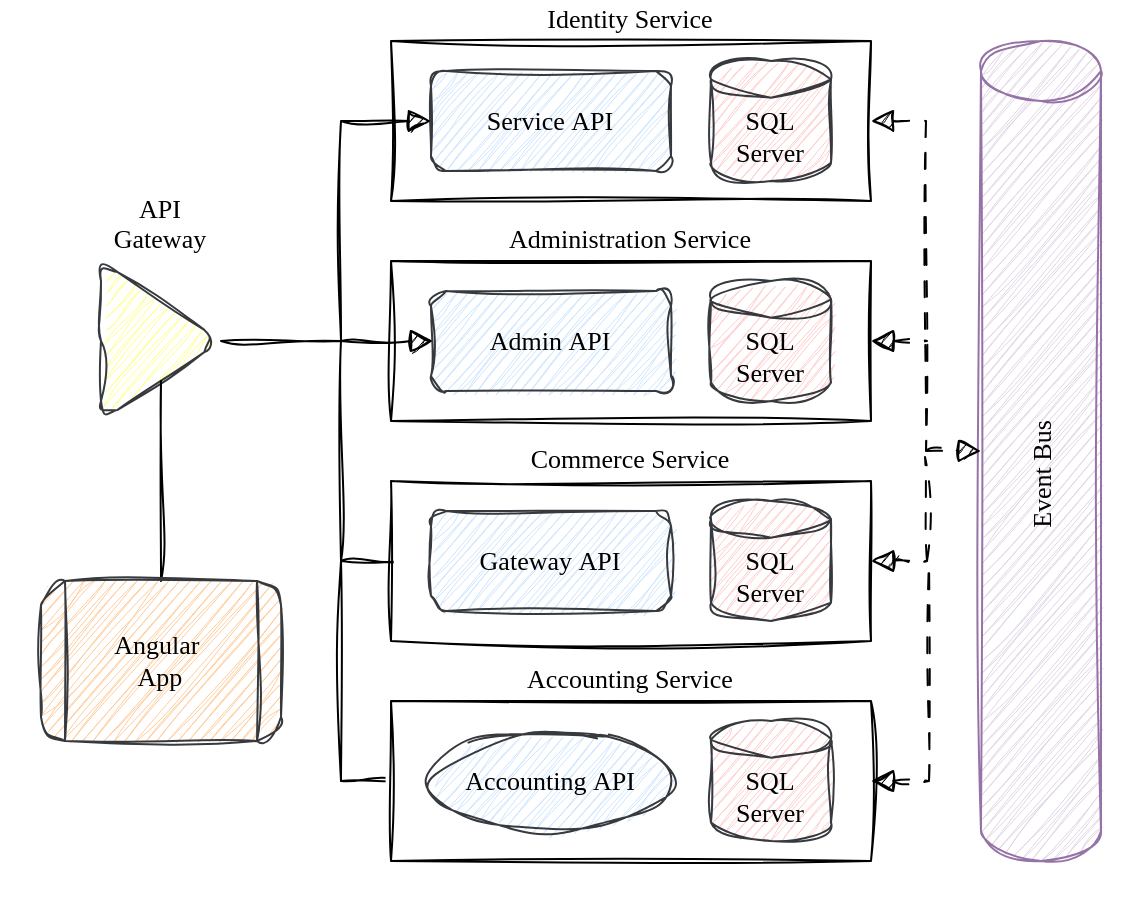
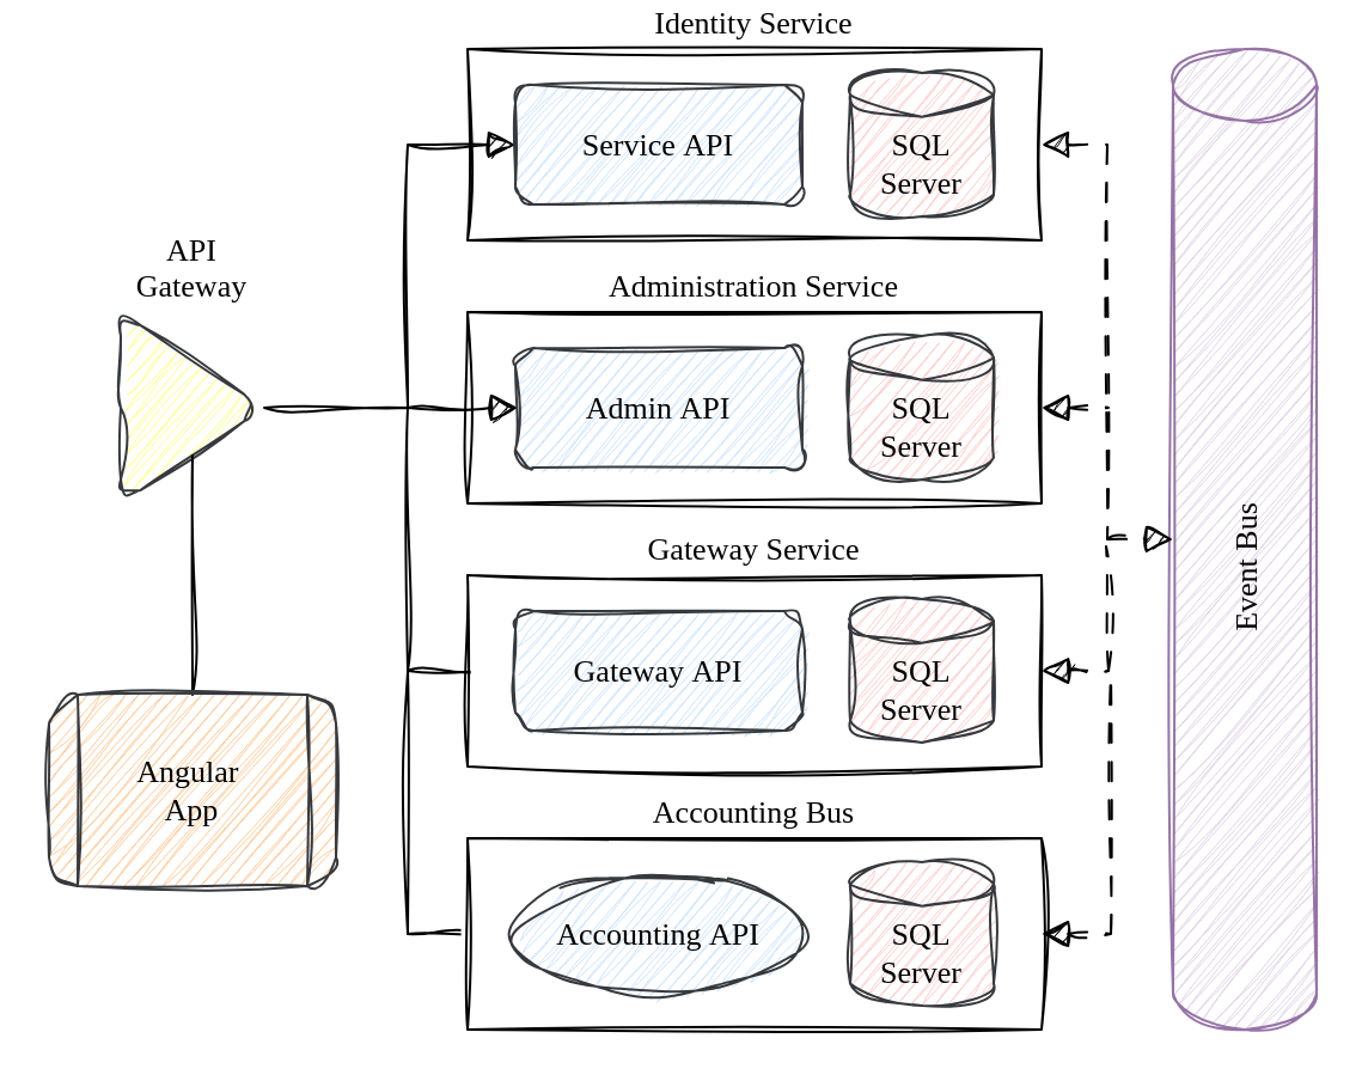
  <mxCell id="0" />
  <mxCell id="1" parent="0" />
  <mxCell id="2" value="" style="group" parent="1" vertex="1" connectable="0"><mxGeometry x="195" y="20" width="240" height="80" as="geometry" /></mxCell>
  <mxCell id="3" value="Identity Service" style="rounded=0;whiteSpace=wrap;html=1;shadow=0;glass=0;sketch=1;jiggle=2;curveFitting=1;align=center;verticalAlign=bottom;fontFamily=Comic Sans MS;fontSize=13;labelPosition=center;verticalLabelPosition=top;" parent="2" vertex="1"><mxGeometry width="240" height="80" as="geometry" /></mxCell>
  <mxCell id="4" value="Service&amp;nbsp;&lt;span style=&quot;background-color: transparent; color: light-dark(rgb(0, 0, 0), rgb(255, 255, 255));&quot;&gt;API&lt;/span&gt;" style="rounded=1;whiteSpace=wrap;html=1;sketch=1;curveFitting=1;jiggle=2;fontFamily=Comic Sans MS;glass=0;shadow=0;fillColor=#cce5ff;strokeColor=#36393d;fontSize=13;" parent="2" vertex="1"><mxGeometry x="20" y="15" width="120" height="50" as="geometry" /></mxCell>
  <mxCell id="5" value="SQL Server" style="shape=cylinder3;whiteSpace=wrap;html=1;boundedLbl=1;backgroundOutline=1;size=9.171;rounded=1;shadow=0;glass=0;sketch=1;jiggle=2;curveFitting=1;strokeColor=#36393d;align=center;verticalAlign=middle;fontFamily=Comic Sans MS;fontSize=13;fontColor=default;fillColor=#ffcccc;" parent="2" vertex="1"><mxGeometry x="160" y="10" width="60" height="60" as="geometry" /></mxCell>
  <mxCell id="6" style="edgeStyle=orthogonalEdgeStyle;shape=connector;rounded=0;sketch=1;jiggle=2;curveFitting=1;orthogonalLoop=1;jettySize=auto;html=1;strokeColor=default;align=center;verticalAlign=middle;fontFamily=Comic Sans MS;fontSize=13;fontColor=default;labelBackgroundColor=default;startSize=0;endArrow=block;endFill=1;endSize=9;" parent="1" source="8" target="22" edge="1"><mxGeometry relative="1" as="geometry"><Array as="points"><mxPoint x="170" y="170" /><mxPoint x="170" y="280" /></Array></mxGeometry></mxCell>
  <mxCell id="7" style="edgeStyle=orthogonalEdgeStyle;shape=connector;rounded=0;sketch=1;jiggle=2;curveFitting=1;orthogonalLoop=1;jettySize=auto;html=1;strokeColor=default;align=center;verticalAlign=middle;fontFamily=Comic Sans MS;fontSize=13;fontColor=default;labelBackgroundColor=default;startSize=0;endArrow=block;endFill=1;endSize=9;" parent="1" target="18" edge="1"><mxGeometry relative="1" as="geometry"><mxPoint x="170" y="280" as="sourcePoint" /><Array as="points"><mxPoint x="170" y="390" /></Array></mxGeometry></mxCell>
  <mxCell id="8" value="API Gateway" style="triangle;whiteSpace=wrap;html=1;rounded=1;shadow=0;glass=0;sketch=1;jiggle=2;curveFitting=1;strokeColor=#36393d;align=center;verticalAlign=bottom;fontFamily=Comic Sans MS;fontSize=13;fillColor=#ffff88;labelPosition=center;verticalLabelPosition=top;" parent="1" vertex="1"><mxGeometry x="50" y="130" width="60" height="80" as="geometry" /></mxCell>
  <mxCell id="9" value="" style="group" parent="1" vertex="1" connectable="0"><mxGeometry x="195" y="130" width="240" height="80" as="geometry" /></mxCell>
  <mxCell id="10" value="Administration Service" style="rounded=0;whiteSpace=wrap;html=1;shadow=0;glass=0;sketch=1;jiggle=2;curveFitting=1;align=center;verticalAlign=bottom;fontFamily=Comic Sans MS;fontSize=13;labelPosition=center;verticalLabelPosition=top;" parent="9" vertex="1"><mxGeometry width="240" height="80" as="geometry" /></mxCell>
  <mxCell id="11" value="Admin&amp;nbsp;&lt;span style=&quot;background-color: transparent; color: light-dark(rgb(0, 0, 0), rgb(255, 255, 255));&quot;&gt;API&lt;/span&gt;" style="rounded=1;whiteSpace=wrap;html=1;sketch=1;curveFitting=1;jiggle=2;fontFamily=Comic Sans MS;glass=0;shadow=0;fillColor=#cce5ff;strokeColor=#36393d;fontSize=13;" parent="9" vertex="1"><mxGeometry x="20" y="15" width="120" height="50" as="geometry" /></mxCell>
  <mxCell id="12" value="SQL Server" style="shape=cylinder3;whiteSpace=wrap;html=1;boundedLbl=1;backgroundOutline=1;size=9.171;rounded=1;shadow=0;glass=0;sketch=1;jiggle=2;curveFitting=1;strokeColor=#36393d;align=center;verticalAlign=middle;fontFamily=Comic Sans MS;fontSize=13;fontColor=default;fillColor=#ffcccc;" parent="9" vertex="1"><mxGeometry x="160" y="10" width="60" height="60" as="geometry" /></mxCell>
  <mxCell id="13" style="edgeStyle=orthogonalEdgeStyle;rounded=0;orthogonalLoop=1;jettySize=auto;html=1;fontFamily=Comic Sans MS;fontSize=13;fontColor=default;sketch=1;curveFitting=1;jiggle=2;endSize=9;startSize=0;endArrow=none;endFill=1;" parent="1" source="14" target="8" edge="1"><mxGeometry relative="1" as="geometry" /></mxCell>
  <mxCell id="14" value="Angular&amp;nbsp;&lt;div&gt;App&lt;/div&gt;" style="shape=process;whiteSpace=wrap;html=1;backgroundOutline=1;rounded=1;shadow=0;glass=0;sketch=1;jiggle=2;curveFitting=1;strokeColor=#36393d;align=center;verticalAlign=middle;fontFamily=Comic Sans MS;fontSize=13;fillColor=#ffcc99;" parent="1" vertex="1"><mxGeometry x="20" y="290" width="120" height="80" as="geometry" /></mxCell>
  <mxCell id="15" style="edgeStyle=orthogonalEdgeStyle;shape=connector;rounded=0;sketch=1;jiggle=2;curveFitting=1;orthogonalLoop=1;jettySize=auto;html=1;entryX=0;entryY=0.5;entryDx=0;entryDy=0;strokeColor=default;align=center;verticalAlign=middle;fontFamily=Comic Sans MS;fontSize=13;fontColor=default;labelBackgroundColor=default;startSize=0;endArrow=block;endFill=1;endSize=9;" parent="1" target="4" edge="1"><mxGeometry relative="1" as="geometry"><mxPoint x="170" y="170" as="sourcePoint" /><Array as="points"><mxPoint x="170" y="60" /></Array></mxGeometry></mxCell>
  <mxCell id="16" value="" style="group" parent="1" vertex="1" connectable="0"><mxGeometry x="195" y="350" width="240" height="80" as="geometry" /></mxCell>
- <mxCell id="17" value="Accounting Service" style="rounded=0;whiteSpace=wrap;html=1;shadow=0;glass=0;sketch=1;jiggle=2;curveFitting=1;align=center;verticalAlign=bottom;fontFamily=Comic Sans MS;fontSize=13;labelPosition=center;verticalLabelPosition=top;" parent="16" vertex="1"><mxGeometry width="240" height="80" as="geometry" /></mxCell>
+ <mxCell id="17" value="Accounting Bus" style="rounded=0;whiteSpace=wrap;html=1;shadow=0;glass=0;sketch=1;jiggle=2;curveFitting=1;align=center;verticalAlign=bottom;fontFamily=Comic Sans MS;fontSize=13;labelPosition=center;verticalLabelPosition=top;" parent="16" vertex="1"><mxGeometry width="240" height="80" as="geometry" /></mxCell>
  <mxCell id="18" value="Accounting&amp;nbsp;&lt;span style=&quot;background-color: transparent; color: light-dark(rgb(0, 0, 0), rgb(255, 255, 255));&quot;&gt;API&lt;/span&gt;" style="ellipse;whiteSpace=wrap;html=1;sketch=1;curveFitting=1;jiggle=2;fontFamily=Comic Sans MS;glass=0;shadow=0;fillColor=#cce5ff;strokeColor=#36393d;fontSize=13;" parent="16" vertex="1"><mxGeometry x="20" y="15" width="120" height="50" as="geometry" /></mxCell>
  <mxCell id="19" value="SQL Server" style="shape=cylinder3;whiteSpace=wrap;html=1;boundedLbl=1;backgroundOutline=1;size=9.171;rounded=1;shadow=0;glass=0;sketch=1;jiggle=2;curveFitting=1;strokeColor=#36393d;align=center;verticalAlign=middle;fontFamily=Comic Sans MS;fontSize=13;fontColor=default;fillColor=#ffcccc;" parent="16" vertex="1"><mxGeometry x="160" y="10" width="60" height="60" as="geometry" /></mxCell>
  <mxCell id="20" value="" style="group" parent="1" vertex="1" connectable="0"><mxGeometry x="195" y="240" width="240" height="80" as="geometry" /></mxCell>
- <mxCell id="21" value="Commerce Service" style="rounded=0;whiteSpace=wrap;html=1;shadow=0;glass=0;sketch=1;jiggle=2;curveFitting=1;align=center;verticalAlign=bottom;fontFamily=Comic Sans MS;fontSize=13;labelPosition=center;verticalLabelPosition=top;" parent="20" vertex="1"><mxGeometry width="240" height="80" as="geometry" /></mxCell>
+ <mxCell id="21" value="Gateway Service" style="rounded=0;whiteSpace=wrap;html=1;shadow=0;glass=0;sketch=1;jiggle=2;curveFitting=1;align=center;verticalAlign=bottom;fontFamily=Comic Sans MS;fontSize=13;labelPosition=center;verticalLabelPosition=top;" parent="20" vertex="1"><mxGeometry width="240" height="80" as="geometry" /></mxCell>
  <mxCell id="22" value="Gateway&amp;nbsp;&lt;span style=&quot;background-color: transparent; color: light-dark(rgb(0, 0, 0), rgb(255, 255, 255));&quot;&gt;API&lt;/span&gt;" style="rounded=1;whiteSpace=wrap;html=1;sketch=1;curveFitting=1;jiggle=2;fontFamily=Comic Sans MS;glass=0;shadow=0;fillColor=#cce5ff;strokeColor=#36393d;fontSize=13;" parent="20" vertex="1"><mxGeometry x="20" y="15" width="120" height="50" as="geometry" /></mxCell>
  <mxCell id="23" value="SQL Server" style="shape=cylinder3;whiteSpace=wrap;html=1;boundedLbl=1;backgroundOutline=1;size=9.171;rounded=1;shadow=0;glass=0;sketch=1;jiggle=2;curveFitting=1;strokeColor=#36393d;align=center;verticalAlign=middle;fontFamily=Comic Sans MS;fontSize=13;fontColor=default;fillColor=#ffcccc;" parent="20" vertex="1"><mxGeometry x="160" y="10" width="60" height="60" as="geometry" /></mxCell>
  <mxCell id="24" style="edgeStyle=orthogonalEdgeStyle;shape=connector;rounded=0;sketch=1;jiggle=2;curveFitting=1;orthogonalLoop=1;jettySize=auto;html=1;strokeColor=default;align=center;verticalAlign=middle;fontFamily=Comic Sans MS;fontSize=13;fontColor=default;labelBackgroundColor=default;startSize=0;endArrow=block;endFill=1;endSize=9;" parent="1" edge="1"><mxGeometry relative="1" as="geometry"><mxPoint x="216" y="170" as="targetPoint" /><mxPoint x="170" y="170" as="sourcePoint" /></mxGeometry></mxCell>
  <mxCell id="25" value="&lt;span&gt;Event Bus&lt;/span&gt;" style="shape=cylinder3;whiteSpace=wrap;html=1;boundedLbl=1;backgroundOutline=1;size=15;rounded=1;shadow=0;glass=0;sketch=1;jiggle=2;curveFitting=1;strokeColor=#9673a6;align=center;verticalAlign=middle;fontFamily=Comic Sans MS;fontSize=13;labelBackgroundColor=none;fillColor=#e1d5e7;labelPosition=center;verticalLabelPosition=middle;horizontal=0;" parent="1" vertex="1"><mxGeometry x="490" y="20" width="60" height="410" as="geometry" /></mxCell>
  <mxCell id="26" style="edgeStyle=orthogonalEdgeStyle;shape=connector;rounded=0;sketch=1;jiggle=2;curveFitting=1;orthogonalLoop=1;jettySize=auto;html=1;strokeColor=default;align=center;verticalAlign=middle;fontFamily=Comic Sans MS;fontSize=13;fontColor=default;labelBackgroundColor=default;startSize=9;endArrow=block;endFill=1;endSize=9;startArrow=block;startFill=1;dashed=1;dashPattern=8 8;" parent="1" source="3" target="25" edge="1"><mxGeometry relative="1" as="geometry" /></mxCell>
  <mxCell id="27" style="edgeStyle=orthogonalEdgeStyle;shape=connector;rounded=0;sketch=1;jiggle=2;curveFitting=1;orthogonalLoop=1;jettySize=auto;html=1;strokeColor=default;align=center;verticalAlign=middle;fontFamily=Comic Sans MS;fontSize=13;fontColor=default;labelBackgroundColor=default;startSize=9;endArrow=none;endFill=1;endSize=9;startArrow=block;startFill=1;dashed=1;dashPattern=8 8;exitX=1;exitY=0.5;exitDx=0;exitDy=0;" parent="1" source="10" edge="1"><mxGeometry relative="1" as="geometry"><mxPoint x="445" y="70" as="sourcePoint" /><mxPoint x="463" y="170" as="targetPoint" /></mxGeometry></mxCell>
  <mxCell id="28" style="edgeStyle=orthogonalEdgeStyle;shape=connector;rounded=0;sketch=1;jiggle=2;curveFitting=1;orthogonalLoop=1;jettySize=auto;html=1;strokeColor=default;align=center;verticalAlign=middle;fontFamily=Comic Sans MS;fontSize=13;fontColor=default;labelBackgroundColor=default;startSize=9;endArrow=none;endFill=1;endSize=9;startArrow=block;startFill=1;dashed=1;dashPattern=8 8;" parent="1" source="21" edge="1"><mxGeometry relative="1" as="geometry"><mxPoint x="437" y="288" as="sourcePoint" /><mxPoint x="462" y="228" as="targetPoint" /><Array as="points"><mxPoint x="463" y="280" /><mxPoint x="463" y="228" /></Array></mxGeometry></mxCell>
  <mxCell id="29" style="edgeStyle=orthogonalEdgeStyle;shape=connector;rounded=0;sketch=1;jiggle=2;curveFitting=1;orthogonalLoop=1;jettySize=auto;html=1;strokeColor=default;align=center;verticalAlign=middle;fontFamily=Comic Sans MS;fontSize=13;fontColor=default;labelBackgroundColor=default;startSize=9;endArrow=none;endFill=1;endSize=9;startArrow=block;startFill=1;dashed=1;dashPattern=8 8;exitX=1;exitY=0.5;exitDx=0;exitDy=0;" parent="1" source="17" edge="1"><mxGeometry relative="1" as="geometry"><mxPoint x="414" y="390" as="sourcePoint" /><mxPoint x="464" y="280" as="targetPoint" /><Array as="points"><mxPoint x="464" y="390" /></Array></mxGeometry></mxCell>
